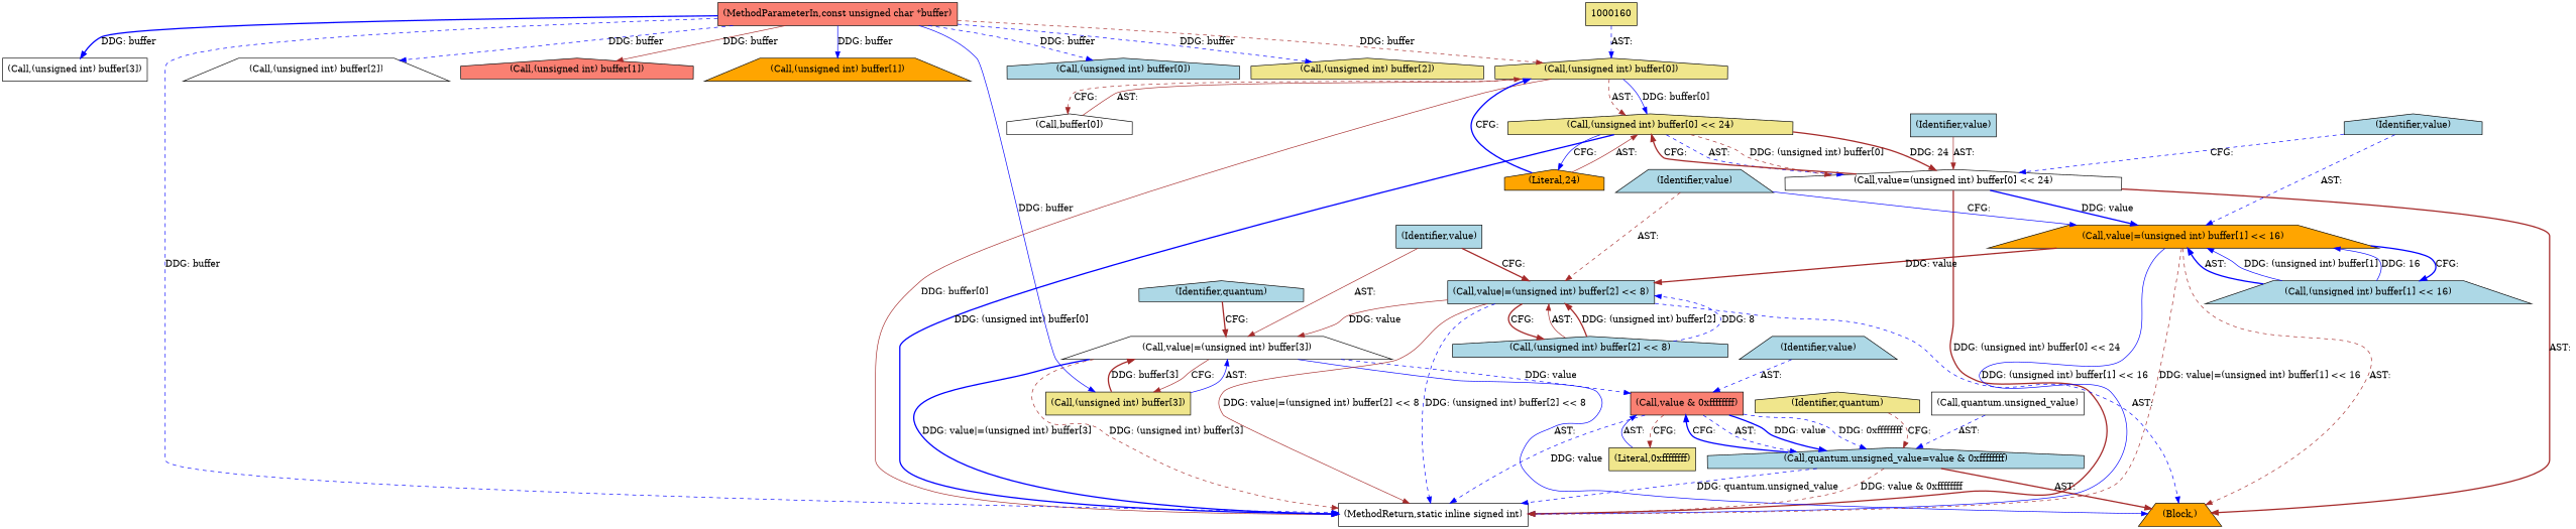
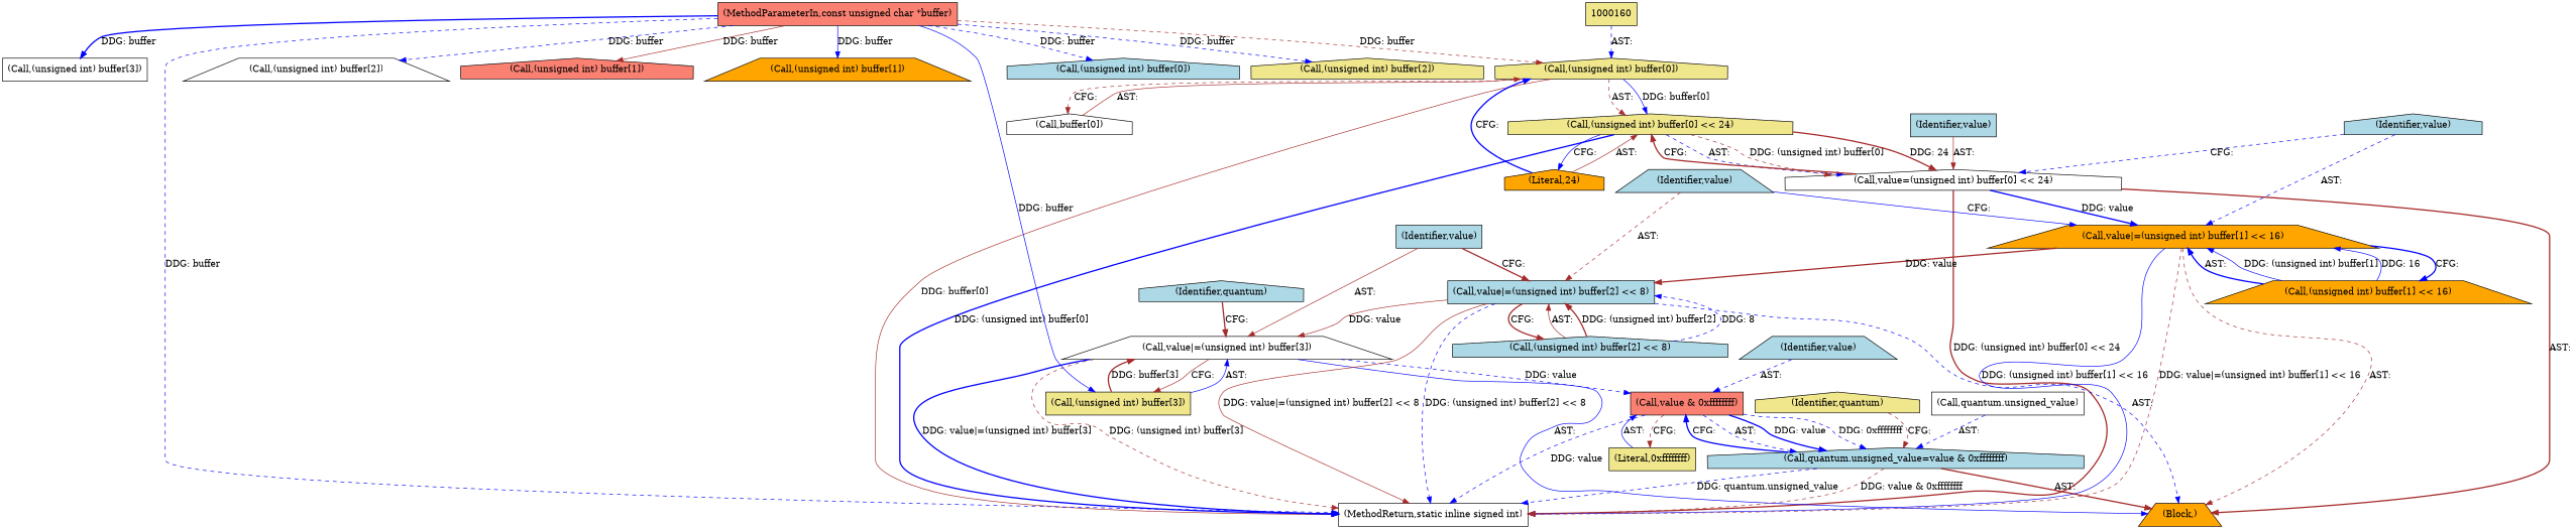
  digraph {
    node [fillcolor=lightblue shape=house style=filled]
    edge [color=blue style=dashed]
    n1 [fillcolor=khaki label="(Call,(unsigned int) buffer[0])"]
    n2 [fillcolor=khaki label="(Call,(unsigned int) buffer[0] << 24)"]
    n3 [fillcolor=white label="(Call,buffer[0])"]
    n4 [fillcolor=white label="(MethodReturn,static inline signed int)" shape=box]
    n5 [fillcolor=white label="(Call,value=(unsigned int) buffer[0] << 24)"]
    n6 [fillcolor=orange label="(Literal,24)"]
    n7 [fillcolor=salmon label="(MethodParameterIn,const unsigned char *buffer)" shape=box]
    n8 [label="(Call,(unsigned int) buffer[0])"]
    n9 [fillcolor=khaki label="(Call,(unsigned int) buffer[2])"]
    n10 [fillcolor=white label="(Call,(unsigned int) buffer[3])" shape=box]
    n11 [fillcolor=khaki label="(Call,(unsigned int) buffer[3])" shape=box]
    n12 [fillcolor=white label="(Call,(unsigned int) buffer[2])" shape=trapezium]
    n13 [fillcolor=salmon label="(Call,(unsigned int) buffer[1])"]
    n14 [fillcolor=orange label="(Call,(unsigned int) buffer[1])" shape=trapezium]
    n15 [fillcolor=white label="(Call,value|=(unsigned int) buffer[3])" shape=trapezium]
    n16 [fillcolor=orange label="(Call,value|=(unsigned int) buffer[1] << 16)" shape=trapezium]
    n17 [fillcolor=orange label="(Block,)" shape=trapezium]
    n18 [label="(Call,value|=(unsigned int) buffer[2] << 8)" shape=box]
-   n19 [label="(Call,(unsigned int) buffer[1] << 16)" shape=trapezium]
+   n19 [fillcolor=orange label="(Call,(unsigned int) buffer[1] << 16)" shape=trapezium]
    n20 [label="(Call,(unsigned int) buffer[2] << 8)"]
    n21 [fillcolor=salmon label="(Call,value & 0xffffffff)" shape=box]
    n22 [label="(Call,quantum.unsigned_value=value & 0xffffffff)"]
    n23 [fillcolor=khaki label="(Literal,0xffffffff)" shape=box]
    n24 [fillcolor=white label="(Call,quantum.unsigned_value)" shape=box]
    n25 [label="(Identifier,value)" shape=trapezium]
    n26 [label="(Identifier,value)"]
    n27 [label="(Identifier,quantum)"]
    n28 [fillcolor=khaki label="(Identifier,quantum)"]
    n29 [label="(Identifier,value)" shape=box]
    n30 [label="(Identifier,value)" shape=box]
    n31 [label="(Identifier,value)" shape=trapezium]
    1000160 [fillcolor=khaki shape=box]
    n1 -> n2 [color=brown label="AST: "]
    n1 -> n2 [label="DDG: buffer[0]" style=solid]
    n1 -> n3 [color=brown label="CFG: "]
    n1 -> n4 [color=brown label="DDG: buffer[0]" style=solid]
    n2 -> n4 [label="DDG: (unsigned int) buffer[0]" style=bold]
    n2 -> n5 [label="AST: "]
    n2 -> n5 [color=brown label="DDG: (unsigned int) buffer[0]"]
    n2 -> n5 [color=brown label="DDG: 24" style=bold]
    n2 -> n6 [label="CFG: " style=solid]
    n3 -> n1 [color=brown label="AST: " style=solid]
    n5 -> n2 [color=brown label="CFG: " style=bold]
    n5 -> n4 [color=brown label="DDG: (unsigned int) buffer[0] << 24" style=bold]
    n5 -> n16 [label="DDG: value" style=bold]
    n5 -> n17 [color=brown label="AST: " style=bold]
    n6 -> n1 [label="CFG: " style=bold]
    n6 -> n2 [color=brown label="AST: " style=solid]
    n7 -> n1 [color=brown label="DDG: buffer"]
    n7 -> n4 [label="DDG: buffer"]
    n7 -> n8 [label="DDG: buffer"]
    n7 -> n9 [label="DDG: buffer"]
    n7 -> n10 [label="DDG: buffer" style=bold]
    n7 -> n11 [label="DDG: buffer" style=solid]
    n7 -> n12 [label="DDG: buffer"]
    n7 -> n13 [color=brown label="DDG: buffer" style=solid]
    n7 -> n14 [label="DDG: buffer" style=solid]
    n11 -> n15 [label="AST: " style=solid]
    n11 -> n15 [color=brown label="DDG: buffer[3]" style=bold]
    n15 -> n4 [color=brown label="DDG: (unsigned int) buffer[3]"]
    n15 -> n4 [label="DDG: value|=(unsigned int) buffer[3]" style=bold]
    n15 -> n11 [color=brown label="CFG: " style=solid]
    n15 -> n17 [label="AST: " style=solid]
    n15 -> n21 [label="DDG: value"]
    n16 -> n4 [label="DDG: (unsigned int) buffer[1] << 16" style=solid]
    n16 -> n4 [color=brown label="DDG: value|=(unsigned int) buffer[1] << 16"]
    n16 -> n17 [color=brown label="AST: "]
    n16 -> n18 [color=brown label="DDG: value" style=bold]
    n16 -> n19 [label="CFG: " style=bold]
    n18 -> n4 [label="DDG: (unsigned int) buffer[2] << 8"]
    n18 -> n4 [color=brown label="DDG: value|=(unsigned int) buffer[2] << 8" style=solid]
    n18 -> n15 [color=brown label="DDG: value" style=solid]
    n18 -> n17 [label="AST: "]
    n18 -> n20 [color=brown label="CFG: " style=bold]
    n19 -> n16 [label="AST: " style=bold]
    n19 -> n16 [label="DDG: (unsigned int) buffer[1]" style=solid]
    n19 -> n16 [label="DDG: 16" style=solid]
    n20 -> n18 [color=brown label="AST: " style=solid]
    n20 -> n18 [color=brown label="DDG: (unsigned int) buffer[2]" style=bold]
    n20 -> n18 [label="DDG: 8"]
    n21 -> n4 [label="DDG: value"]
    n21 -> n22 [label="AST: "]
    n21 -> n22 [label="DDG: value" style=bold]
    n21 -> n22 [label="DDG: 0xffffffff"]
    n21 -> n23 [color=brown label="CFG: "]
    n22 -> n4 [label="DDG: quantum.unsigned_value"]
    n22 -> n4 [color=brown label="DDG: value & 0xffffffff"]
    n22 -> n17 [color=brown label="AST: " style=bold]
    n22 -> n21 [label="CFG: " style=bold]
    n23 -> n21 [label="AST: " style=solid]
    n24 -> n22 [label="AST: "]
    n25 -> n21 [label="AST: "]
    n26 -> n5 [label="CFG: "]
    n26 -> n16 [label="AST: "]
    n27 -> n15 [color=brown label="CFG: " style=bold]
    n28 -> n22 [color=brown label="CFG: "]
    n29 -> n5 [color=brown label="AST: " style=solid]
    n30 -> n15 [color=brown label="AST: " style=solid]
    n30 -> n18 [color=brown label="CFG: " style=bold]
    n31 -> n16 [label="CFG: " style=solid]
    n31 -> n18 [color=brown label="AST: "]
    1000160 -> n1 [label="AST: "]
  }
